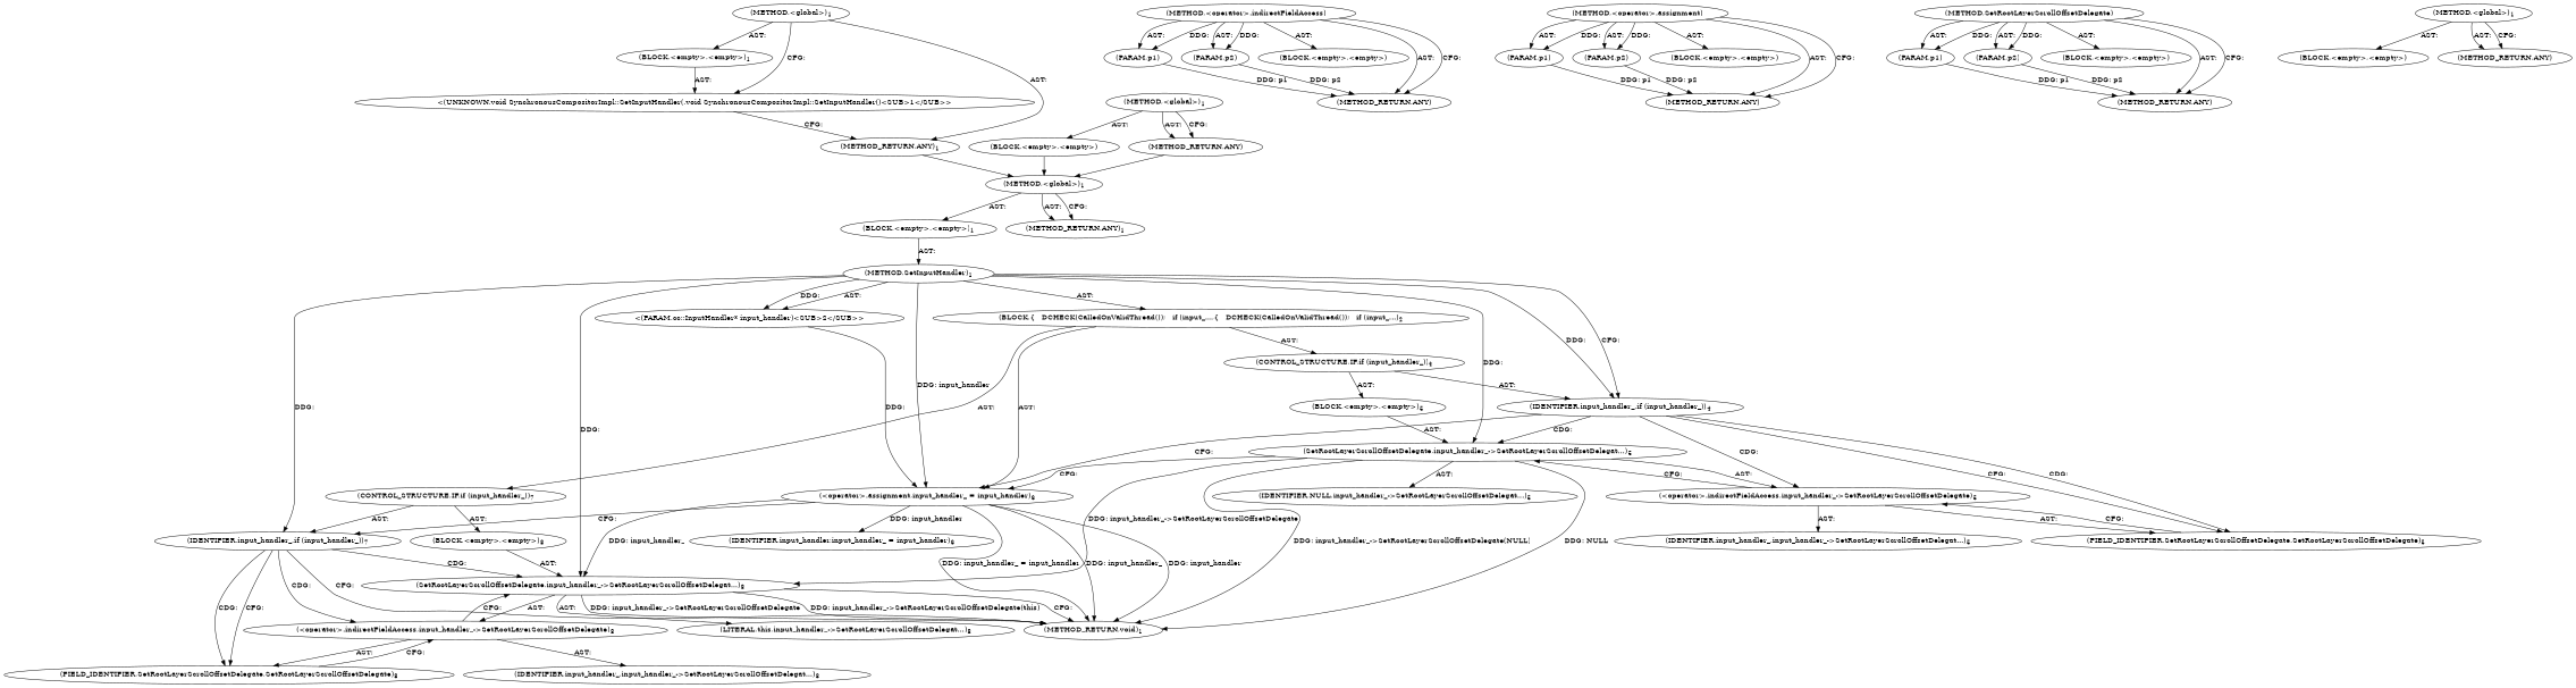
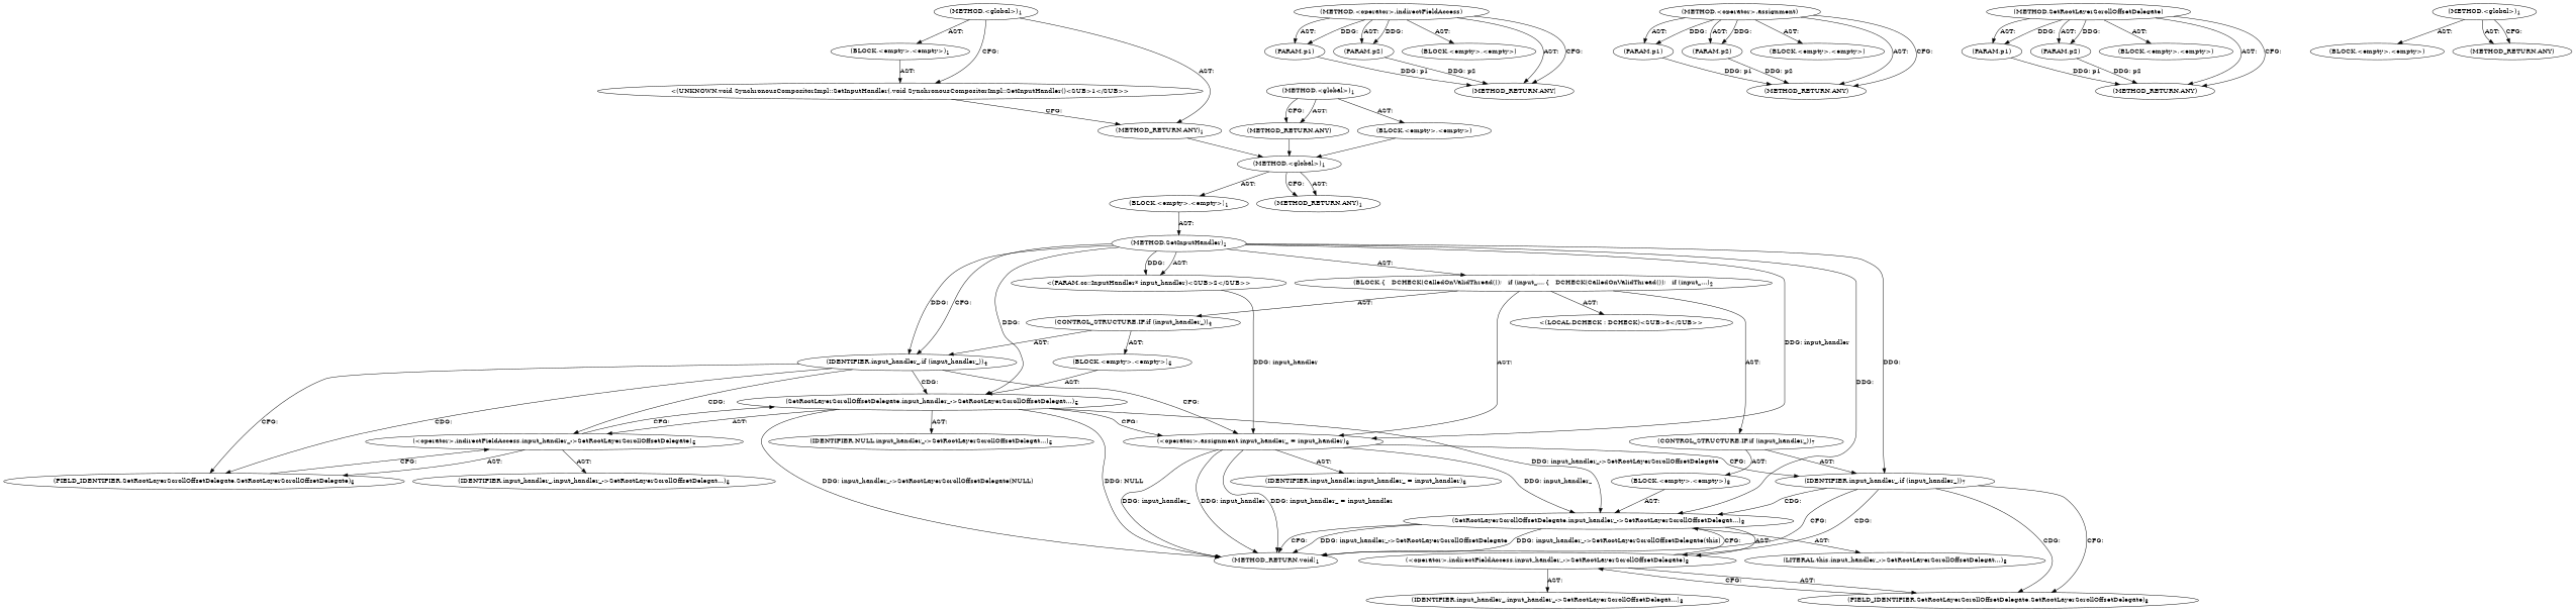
  digraph {
    n1 [label=<(METHOD,&lt;global&gt;)<SUB>1</SUB>>]
    n2 [label=<(BLOCK,&lt;empty&gt;,&lt;empty&gt;)<SUB>1</SUB>>]
    n3 [label=<(METHOD_RETURN,ANY)<SUB>1</SUB>>]
    n4 [label=<(METHOD,SetInputHandler)<SUB>1</SUB>>]
    n5 [label="<(PARAM,cc::InputHandler* input_handler)<SUB>2</SUB>>"]
    n6 [label=<(BLOCK,{   DCHECK(CalledOnValidThread());   if (input_...,{   DCHECK(CalledOnValidThread());   if (input_...)<SUB>2</SUB>>]
    n7 [label=<(IDENTIFIER,input_handler_,if (input_handler_))<SUB>4</SUB>>]
    n8 [label=<(SetRootLayerScrollOffsetDelegate,input_handler_-&gt;SetRootLayerScrollOffsetDelegat...)<SUB>5</SUB>>]
    n9 [label=<(&lt;operator&gt;.assignment,input_handler_ = input_handler)<SUB>6</SUB>>]
    n10 [label=<(IDENTIFIER,input_handler_,if (input_handler_))<SUB>7</SUB>>]
    n11 [label=<(SetRootLayerScrollOffsetDelegate,input_handler_-&gt;SetRootLayerScrollOffsetDelegat...)<SUB>8</SUB>>]
+   n12 [label="<(LOCAL,DCHECK : DCHECK)<SUB>3</SUB>>"]
    n13 [label=<(CONTROL_STRUCTURE,IF,if (input_handler_))<SUB>4</SUB>>]
    n14 [label=<(CONTROL_STRUCTURE,IF,if (input_handler_))<SUB>7</SUB>>]
    n15 [label=<(&lt;operator&gt;.indirectFieldAccess,input_handler_-&gt;SetRootLayerScrollOffsetDelegate)<SUB>5</SUB>>]
    n16 [label=<(FIELD_IDENTIFIER,SetRootLayerScrollOffsetDelegate,SetRootLayerScrollOffsetDelegate)<SUB>5</SUB>>]
    n17 [label=<(METHOD_RETURN,void)<SUB>1</SUB>>]
    n18 [label=<(IDENTIFIER,NULL,input_handler_-&gt;SetRootLayerScrollOffsetDelegat...)<SUB>5</SUB>>]
    n19 [label=<(IDENTIFIER,input_handler,input_handler_ = input_handler)<SUB>6</SUB>>]
    n20 [label=<(&lt;operator&gt;.indirectFieldAccess,input_handler_-&gt;SetRootLayerScrollOffsetDelegate)<SUB>8</SUB>>]
    n21 [label=<(FIELD_IDENTIFIER,SetRootLayerScrollOffsetDelegate,SetRootLayerScrollOffsetDelegate)<SUB>8</SUB>>]
    n22 [label=<(LITERAL,this,input_handler_-&gt;SetRootLayerScrollOffsetDelegat...)<SUB>8</SUB>>]
    n23 [label=<(BLOCK,&lt;empty&gt;,&lt;empty&gt;)<SUB>5</SUB>>]
    n24 [label=<(BLOCK,&lt;empty&gt;,&lt;empty&gt;)<SUB>8</SUB>>]
    n25 [label=<(IDENTIFIER,input_handler_,input_handler_-&gt;SetRootLayerScrollOffsetDelegat...)<SUB>5</SUB>>]
    n26 [label=<(IDENTIFIER,input_handler_,input_handler_-&gt;SetRootLayerScrollOffsetDelegat...)<SUB>8</SUB>>]
    n27 [label=<(METHOD,&lt;operator&gt;.indirectFieldAccess)>]
    n28 [label=<(PARAM,p1)>]
    n29 [label=<(PARAM,p2)>]
    n30 [label=<(BLOCK,&lt;empty&gt;,&lt;empty&gt;)>]
    n31 [label=<(METHOD_RETURN,ANY)>]
    n32 [label=<(METHOD,&lt;operator&gt;.assignment)>]
    n33 [label=<(PARAM,p1)>]
    n34 [label=<(PARAM,p2)>]
    n35 [label=<(BLOCK,&lt;empty&gt;,&lt;empty&gt;)>]
    n36 [label=<(METHOD_RETURN,ANY)>]
    n37 [label=<(METHOD,SetRootLayerScrollOffsetDelegate)>]
    n38 [label=<(PARAM,p1)>]
    n39 [label=<(PARAM,p2)>]
    n40 [label=<(BLOCK,&lt;empty&gt;,&lt;empty&gt;)>]
    n41 [label=<(METHOD_RETURN,ANY)>]
    n42 [label=<(METHOD,&lt;global&gt;)<SUB>1</SUB>>]
    n43 [label=<(BLOCK,&lt;empty&gt;,&lt;empty&gt;)>]
    n44 [label=<(METHOD_RETURN,ANY)>]
    n45 [label=<(METHOD,&lt;global&gt;)<SUB>1</SUB>>]
    n46 [label=<(BLOCK,&lt;empty&gt;,&lt;empty&gt;)<SUB>1</SUB>>]
    n47 [label="<(UNKNOWN,void SynchronousCompositorImpl::SetInputHandler(,void SynchronousCompositorImpl::SetInputHandler()<SUB>1</SUB>>"]
    n48 [label=<(METHOD_RETURN,ANY)<SUB>1</SUB>>]
    n49 [label=<(METHOD,&lt;global&gt;)<SUB>1</SUB>>]
    n50 [label=<(BLOCK,&lt;empty&gt;,&lt;empty&gt;)>]
    n51 [label=<(METHOD_RETURN,ANY)>]
    n1 -> n2 [label="AST: "]
    n1 -> n3 [label="AST: "]
    n1 -> n3 [label="CFG: "]
    n2 -> n4 [label="AST: "]
    n4 -> n5 [label="AST: "]
    n4 -> n5 [label="DDG: "]
    n4 -> n6 [label="AST: "]
    n4 -> n7 [label="CFG: "]
    n4 -> n7 [label="DDG: "]
    n4 -> n8 [label="DDG: "]
    n4 -> n9 [label="DDG: input_handler"]
    n4 -> n10 [label="DDG: "]
    n4 -> n11 [label="DDG: "]
-   n5 -> n9 [label="DDG: "]
+   n5 -> n9 [label="DDG: input_handler"]
    n6 -> n9 [label="AST: "]
+   n6 -> n12 [label="AST: "]
    n6 -> n13 [label="AST: "]
    n6 -> n14 [label="AST: "]
    n7 -> n8 [label="CDG: "]
    n7 -> n9 [label="CFG: "]
    n7 -> n15 [label="CDG: "]
    n7 -> n16 [label="CFG: "]
    n7 -> n16 [label="CDG: "]
    n8 -> n9 [label="CFG: "]
    n8 -> n11 [label="DDG: input_handler_-&gt;SetRootLayerScrollOffsetDelegate"]
    n8 -> n15 [label="AST: "]
    n8 -> n17 [label="DDG: input_handler_-&gt;SetRootLayerScrollOffsetDelegate(NULL)"]
    n8 -> n17 [label="DDG: NULL"]
    n8 -> n18 [label="AST: "]
    n9 -> n10 [label="CFG: "]
    n9 -> n11 [label="DDG: input_handler_"]
    n9 -> n17 [label="DDG: input_handler_"]
    n9 -> n17 [label="DDG: input_handler"]
    n9 -> n17 [label="DDG: input_handler_ = input_handler"]
-   n9 -> n19 [label="DDG: input_handler"]
+   n9 -> n19 [label="AST: "]
    n10 -> n11 [label="CDG: "]
    n10 -> n17 [label="CFG: "]
    n10 -> n20 [label="CDG: "]
    n10 -> n21 [label="CFG: "]
    n10 -> n21 [label="CDG: "]
    n11 -> n17 [label="CFG: "]
    n11 -> n17 [label="DDG: input_handler_-&gt;SetRootLayerScrollOffsetDelegate"]
    n11 -> n17 [label="DDG: input_handler_-&gt;SetRootLayerScrollOffsetDelegate(this)"]
    n11 -> n20 [label="AST: "]
    n11 -> n22 [label="AST: "]
    n13 -> n7 [label="AST: "]
    n13 -> n23 [label="AST: "]
    n14 -> n10 [label="AST: "]
    n14 -> n24 [label="AST: "]
    n15 -> n8 [label="CFG: "]
    n15 -> n16 [label="AST: "]
    n15 -> n25 [label="AST: "]
    n16 -> n15 [label="CFG: "]
    n20 -> n11 [label="CFG: "]
    n20 -> n21 [label="AST: "]
    n20 -> n26 [label="AST: "]
    n21 -> n20 [label="CFG: "]
    n23 -> n8 [label="AST: "]
    n24 -> n11 [label="AST: "]
    n27 -> n28 [label="AST: "]
    n27 -> n28 [label="DDG: "]
    n27 -> n29 [label="AST: "]
    n27 -> n29 [label="DDG: "]
    n27 -> n30 [label="AST: "]
    n27 -> n31 [label="AST: "]
    n27 -> n31 [label="CFG: "]
    n28 -> n31 [label="DDG: p1"]
    n29 -> n31 [label="DDG: p2"]
    n32 -> n33 [label="AST: "]
    n32 -> n33 [label="DDG: "]
    n32 -> n34 [label="AST: "]
    n32 -> n34 [label="DDG: "]
    n32 -> n35 [label="AST: "]
    n32 -> n36 [label="AST: "]
    n32 -> n36 [label="CFG: "]
    n33 -> n36 [label="DDG: p1"]
    n34 -> n36 [label="DDG: p2"]
    n37 -> n38 [label="AST: "]
    n37 -> n38 [label="DDG: "]
    n37 -> n39 [label="AST: "]
    n37 -> n39 [label="DDG: "]
    n37 -> n40 [label="AST: "]
    n37 -> n41 [label="AST: "]
    n37 -> n41 [label="CFG: "]
    n38 -> n41 [label="DDG: p1"]
    n39 -> n41 [label="DDG: p2"]
    n42 -> n43 [label="AST: "]
    n42 -> n44 [label="AST: "]
    n42 -> n44 [label="CFG: "]
    n45 -> n46 [label="AST: "]
    n45 -> n47 [label="CFG: "]
    n45 -> n48 [label="AST: "]
    n46 -> n47 [label="AST: "]
    n47 -> n48 [label="CFG: "]
    n48 -> n1
    n49 -> n50 [label="AST: "]
    n49 -> n51 [label="AST: "]
    n49 -> n51 [label="CFG: "]
    n50 -> n1
    n51 -> n1
  }
